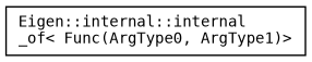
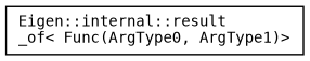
  digraph {
    rankdir=LR
    fontname="DejaVu Sans Mono"
-   n1 [color=black fillcolor=white fontname="DejaVu Sans Mono" fontsize=10 height=0.2 label="Eigen::internal::internal\l_of\< Func(ArgType0, ArgType1)\>" shape=record style=filled width=0.4]
+   n1 [color=black fillcolor=white fontname="DejaVu Sans Mono" fontsize=10 height=0.2 label="Eigen::internal::result\l_of\< Func(ArgType0, ArgType1)\>" shape=record style=filled width=0.4]
  }
